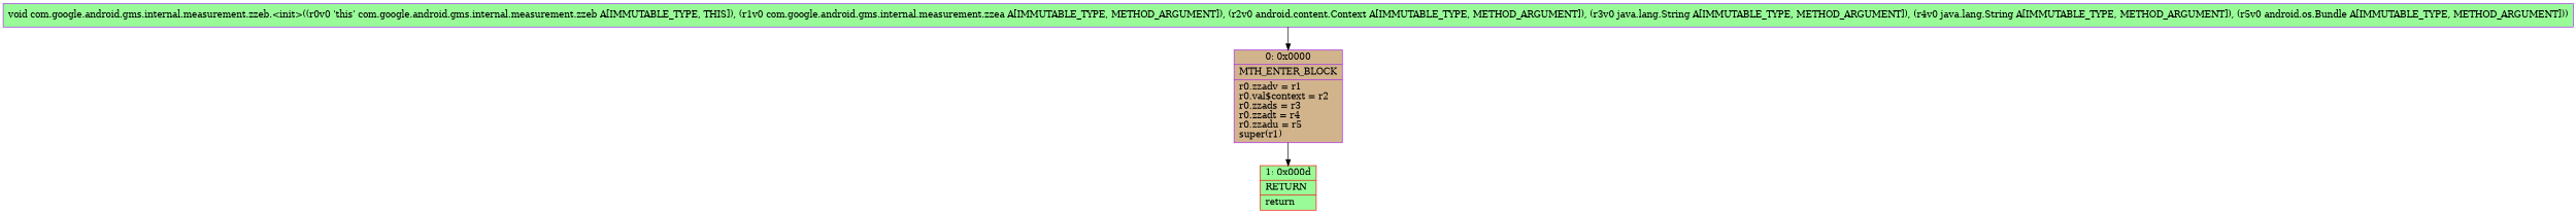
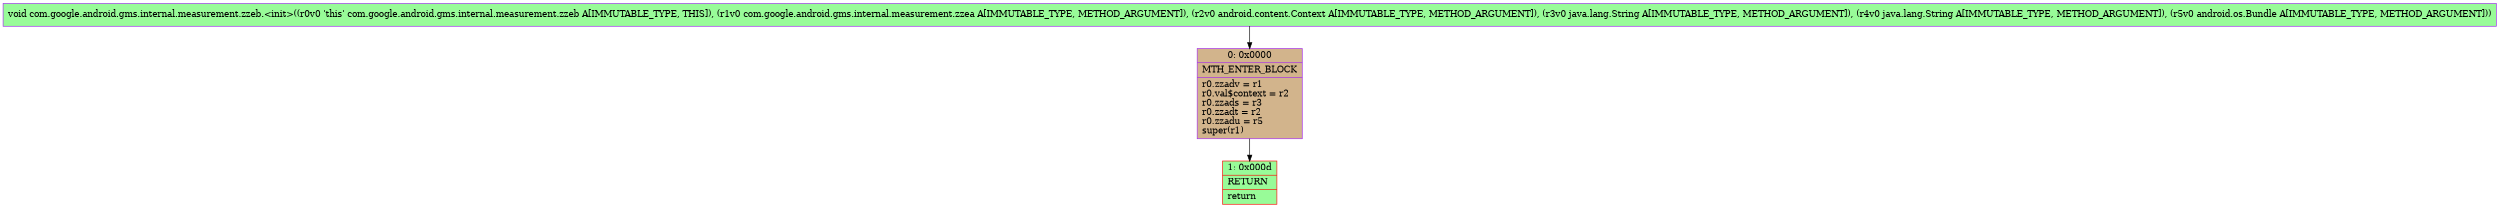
  digraph {
    node [shape=record style=filled fillcolor=palegreen color=purple]
-   n1 [label="{0\:\ 0x0000|MTH_ENTER_BLOCK\l|r0.zzadv = r1\lr0.val$context = r2\lr0.zzads = r3\lr0.zzadt = r4\lr0.zzadu = r5\lsuper(r1)\l}" fillcolor=tan]
+   n1 [label="{0\:\ 0x0000|MTH_ENTER_BLOCK\l|r0.zzadv = r1\lr0.val$context = r2\lr0.zzads = r3\lr0.zzadt = r2\lr0.zzadu = r5\lsuper(r1)\l}" fillcolor=tan]
    n2 [label="{1\:\ 0x000d|RETURN\l|return\l}" color=red]
    n3 [label="{void com.google.android.gms.internal.measurement.zzeb.\<init\>((r0v0 'this' com.google.android.gms.internal.measurement.zzeb A[IMMUTABLE_TYPE, THIS]), (r1v0 com.google.android.gms.internal.measurement.zzea A[IMMUTABLE_TYPE, METHOD_ARGUMENT]), (r2v0 android.content.Context A[IMMUTABLE_TYPE, METHOD_ARGUMENT]), (r3v0 java.lang.String A[IMMUTABLE_TYPE, METHOD_ARGUMENT]), (r4v0 java.lang.String A[IMMUTABLE_TYPE, METHOD_ARGUMENT]), (r5v0 android.os.Bundle A[IMMUTABLE_TYPE, METHOD_ARGUMENT])) }"]
    n1 -> n2
    n3 -> n1
  }
